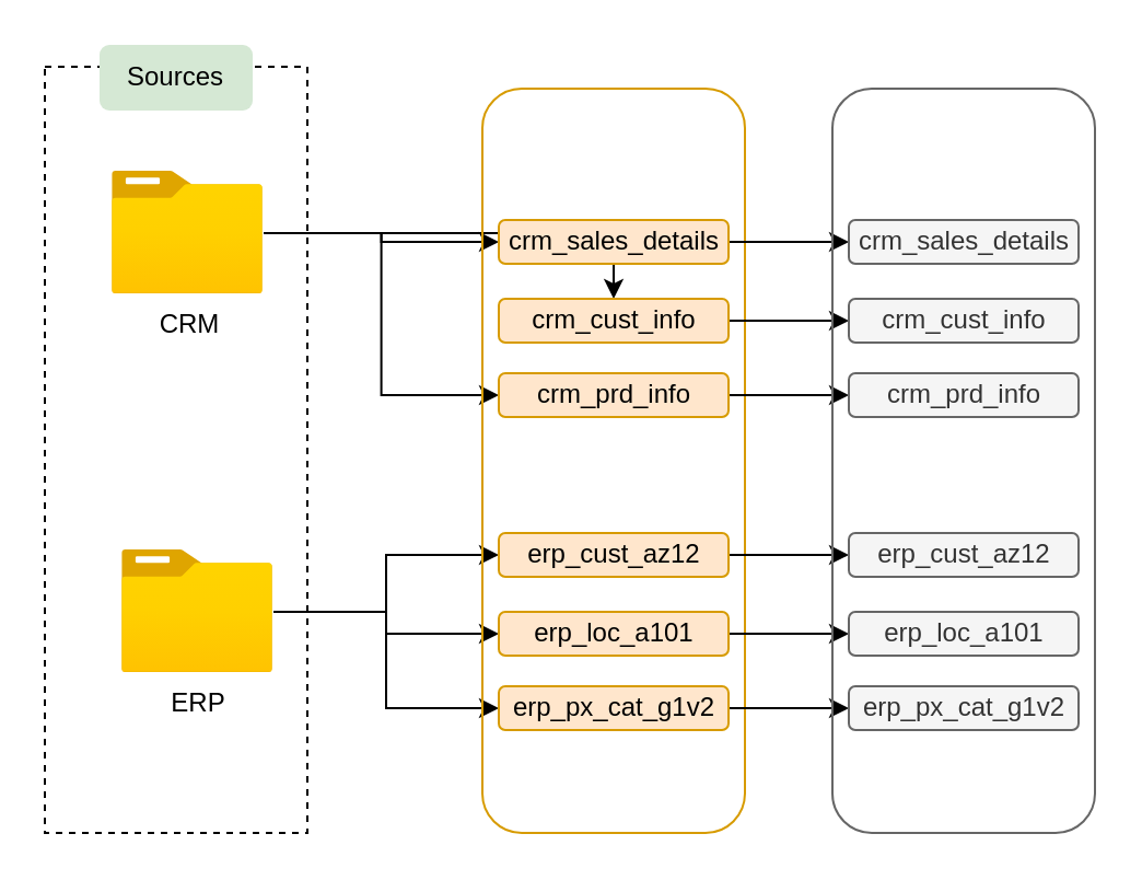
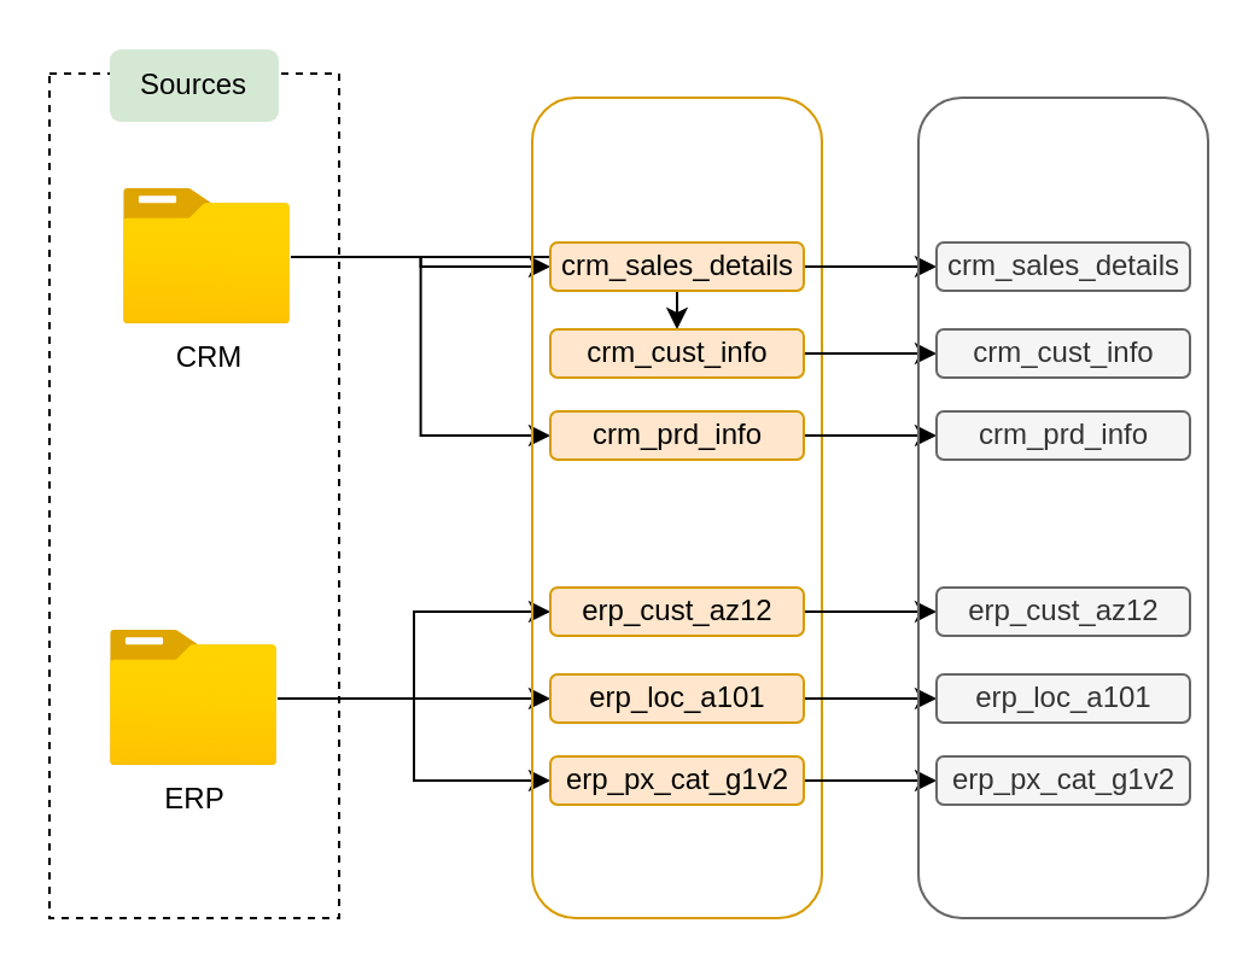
  <mxCell id="0" />
  <mxCell id="1" parent="0" />
  <mxCell id="2" value="" style="rounded=0;whiteSpace=wrap;html=1;fillColor=none;dashed=1;" parent="1" vertex="1"><mxGeometry x="20" y="30" width="120" height="350" as="geometry" /></mxCell>
  <mxCell id="3" value="Sources" style="rounded=1;whiteSpace=wrap;html=1;strokeColor=none;fillColor=#d5e8d4;" parent="1" vertex="1"><mxGeometry x="45" y="20" width="70" height="30" as="geometry" /></mxCell>
  <mxCell id="4" style="edgeStyle=orthogonalEdgeStyle;rounded=0;orthogonalLoop=1;jettySize=auto;html=1;entryX=0;entryY=0.5;entryDx=0;entryDy=0;" parent="1" source="7" target="14" edge="1"><mxGeometry relative="1" as="geometry" /></mxCell>
  <mxCell id="5" style="edgeStyle=orthogonalEdgeStyle;rounded=0;orthogonalLoop=1;jettySize=auto;html=1;" parent="1" source="7" target="16" edge="1"><mxGeometry relative="1" as="geometry" /></mxCell>
  <mxCell id="6" style="edgeStyle=orthogonalEdgeStyle;rounded=0;orthogonalLoop=1;jettySize=auto;html=1;entryX=0;entryY=0.5;entryDx=0;entryDy=0;" parent="1" source="7" target="18" edge="1"><mxGeometry relative="1" as="geometry" /></mxCell>
  <mxCell id="7" value="CRM" style="image;aspect=fixed;html=1;points=[];align=center;fontSize=12;image=img/lib/azure2/general/Folder_Blank.svg;" parent="1" vertex="1"><mxGeometry x="51" y="78" width="69" height="56.0" as="geometry" /></mxCell>
  <mxCell id="8" style="edgeStyle=orthogonalEdgeStyle;rounded=0;orthogonalLoop=1;jettySize=auto;html=1;entryX=0;entryY=0.5;entryDx=0;entryDy=0;" parent="1" source="11" target="22" edge="1"><mxGeometry relative="1" as="geometry" /></mxCell>
  <mxCell id="9" style="edgeStyle=orthogonalEdgeStyle;rounded=0;orthogonalLoop=1;jettySize=auto;html=1;entryX=0;entryY=0.5;entryDx=0;entryDy=0;" parent="1" source="11" target="20" edge="1"><mxGeometry relative="1" as="geometry" /></mxCell>
  <mxCell id="10" style="edgeStyle=orthogonalEdgeStyle;rounded=0;orthogonalLoop=1;jettySize=auto;html=1;entryX=0;entryY=0.5;entryDx=0;entryDy=0;" parent="1" source="11" target="24" edge="1"><mxGeometry relative="1" as="geometry" /></mxCell>
- <mxCell id="11" value="ERP" style="image;aspect=fixed;html=1;points=[];align=center;fontSize=12;image=img/lib/azure2/general/Folder_Blank.svg;" parent="1" vertex="1"><mxGeometry x="55.5" y="251" width="69" height="56.0" as="geometry" /></mxCell>
+ <mxCell id="11" value="ERP" style="image;aspect=fixed;html=1;points=[];align=center;fontSize=12;image=img/lib/azure2/general/Folder_Blank.svg;" parent="1" vertex="1"><mxGeometry x="45.5" y="261" width="69" height="56.0" as="geometry" /></mxCell>
  <mxCell id="12" value="" style="rounded=1;whiteSpace=wrap;html=1;fillColor=none;strokeColor=#d79b00;" parent="1" vertex="1"><mxGeometry x="220" y="40" width="120" height="340" as="geometry" /></mxCell>
  <mxCell id="13" style="edgeStyle=orthogonalEdgeStyle;rounded=0;orthogonalLoop=1;jettySize=auto;html=1;exitX=1;exitY=0.5;exitDx=0;exitDy=0;entryX=0;entryY=0.5;entryDx=0;entryDy=0;" edge="1" parent="1" source="14" target="26"><mxGeometry relative="1" as="geometry" /></mxCell>
  <mxCell id="14" value="crm_sales_details" style="rounded=1;whiteSpace=wrap;html=1;fillColor=#ffe6cc;strokeColor=#d79b00;" parent="1" vertex="1"><mxGeometry x="227.5" y="100" width="105" height="20" as="geometry" /></mxCell>
  <mxCell id="15" style="edgeStyle=orthogonalEdgeStyle;rounded=0;orthogonalLoop=1;jettySize=auto;html=1;exitX=1;exitY=0.5;exitDx=0;exitDy=0;entryX=0;entryY=0.5;entryDx=0;entryDy=0;" edge="1" parent="1" source="16" target="27"><mxGeometry relative="1" as="geometry" /></mxCell>
  <mxCell id="16" value="crm_cust_info" style="rounded=1;whiteSpace=wrap;html=1;fillColor=#ffe6cc;strokeColor=#d79b00;" parent="1" vertex="1"><mxGeometry x="227.5" y="136" width="105" height="20" as="geometry" /></mxCell>
  <mxCell id="17" style="edgeStyle=orthogonalEdgeStyle;rounded=0;orthogonalLoop=1;jettySize=auto;html=1;exitX=1;exitY=0.5;exitDx=0;exitDy=0;entryX=0;entryY=0.5;entryDx=0;entryDy=0;" edge="1" parent="1" source="18" target="28"><mxGeometry relative="1" as="geometry" /></mxCell>
  <mxCell id="18" value="crm_prd_info" style="rounded=1;whiteSpace=wrap;html=1;fillColor=#ffe6cc;strokeColor=#d79b00;" parent="1" vertex="1"><mxGeometry x="227.5" y="170" width="105" height="20" as="geometry" /></mxCell>
  <mxCell id="19" style="edgeStyle=orthogonalEdgeStyle;rounded=0;orthogonalLoop=1;jettySize=auto;html=1;exitX=1;exitY=0.5;exitDx=0;exitDy=0;" edge="1" parent="1" source="20" target="29"><mxGeometry relative="1" as="geometry" /></mxCell>
  <mxCell id="20" value="erp_cust_az12" style="rounded=1;whiteSpace=wrap;html=1;fillColor=#ffe6cc;strokeColor=#d79b00;" parent="1" vertex="1"><mxGeometry x="227.5" y="243" width="105" height="20" as="geometry" /></mxCell>
  <mxCell id="21" style="edgeStyle=orthogonalEdgeStyle;rounded=0;orthogonalLoop=1;jettySize=auto;html=1;exitX=1;exitY=0.5;exitDx=0;exitDy=0;entryX=0;entryY=0.5;entryDx=0;entryDy=0;" edge="1" parent="1" source="22" target="30"><mxGeometry relative="1" as="geometry" /></mxCell>
  <mxCell id="22" value="erp_loc_a101" style="rounded=1;whiteSpace=wrap;html=1;fillColor=#ffe6cc;strokeColor=#d79b00;" parent="1" vertex="1"><mxGeometry x="227.5" y="279" width="105" height="20" as="geometry" /></mxCell>
  <mxCell id="23" style="edgeStyle=orthogonalEdgeStyle;rounded=0;orthogonalLoop=1;jettySize=auto;html=1;exitX=1;exitY=0.5;exitDx=0;exitDy=0;" edge="1" parent="1" source="24" target="31"><mxGeometry relative="1" as="geometry" /></mxCell>
  <mxCell id="24" value="erp_px_cat_g1v2" style="rounded=1;whiteSpace=wrap;html=1;fillColor=#ffe6cc;strokeColor=#d79b00;" parent="1" vertex="1"><mxGeometry x="227.5" y="313" width="105" height="20" as="geometry" /></mxCell>
  <mxCell id="25" value="" style="rounded=1;whiteSpace=wrap;html=1;fillColor=none;strokeColor=#666666;fontColor=#333333;" vertex="1" parent="1"><mxGeometry x="380" y="40" width="120" height="340" as="geometry" /></mxCell>
  <mxCell id="26" value="crm_sales_details" style="rounded=1;whiteSpace=wrap;html=1;fillColor=#f5f5f5;strokeColor=#666666;fontColor=#333333;" vertex="1" parent="1"><mxGeometry x="387.5" y="100" width="105" height="20" as="geometry" /></mxCell>
  <mxCell id="27" value="crm_cust_info" style="rounded=1;whiteSpace=wrap;html=1;fillColor=#f5f5f5;strokeColor=#666666;fontColor=#333333;" vertex="1" parent="1"><mxGeometry x="387.5" y="136" width="105" height="20" as="geometry" /></mxCell>
  <mxCell id="28" value="crm_prd_info" style="rounded=1;whiteSpace=wrap;html=1;fillColor=#f5f5f5;strokeColor=#666666;fontColor=#333333;" vertex="1" parent="1"><mxGeometry x="387.5" y="170" width="105" height="20" as="geometry" /></mxCell>
  <mxCell id="29" value="erp_cust_az12" style="rounded=1;whiteSpace=wrap;html=1;fillColor=#f5f5f5;strokeColor=#666666;fontColor=#333333;" vertex="1" parent="1"><mxGeometry x="387.5" y="243" width="105" height="20" as="geometry" /></mxCell>
  <mxCell id="30" value="erp_loc_a101" style="rounded=1;whiteSpace=wrap;html=1;fillColor=#f5f5f5;strokeColor=#666666;fontColor=#333333;" vertex="1" parent="1"><mxGeometry x="387.5" y="279" width="105" height="20" as="geometry" /></mxCell>
  <mxCell id="31" value="erp_px_cat_g1v2" style="rounded=1;whiteSpace=wrap;html=1;fillColor=#f5f5f5;strokeColor=#666666;fontColor=#333333;" vertex="1" parent="1"><mxGeometry x="387.5" y="313" width="105" height="20" as="geometry" /></mxCell>
